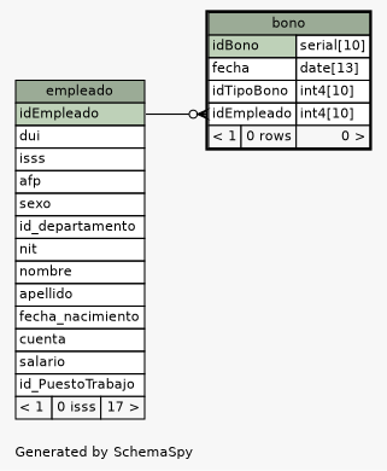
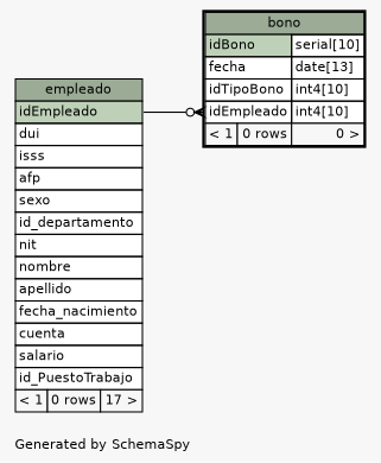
  digraph {
    bgcolor="#f7f7f7"
    fontname=Helvetica
    fontsize=11
    label="\nGenerated by SchemaSpy"
    labeljust=l
    nodesep=0.18
    rankdir=RL
    ranksep=0.46
    node [fontname=Helvetica fontsize=11 shape=plaintext]
    n1 [label=<     <TABLE BORDER="2" CELLBORDER="1" CELLSPACING="0" BGCOLOR="#ffffff">       <TR><TD COLSPAN="3" BGCOLOR="#9bab96" ALIGN="CENTER">bono</TD></TR>       <TR><TD PORT="idBono" COLSPAN="2" BGCOLOR="#bed1b8" ALIGN="LEFT">idBono</TD><TD PORT="idBono.type" ALIGN="LEFT">serial[10]</TD></TR>       <TR><TD PORT="fecha" COLSPAN="2" ALIGN="LEFT">fecha</TD><TD PORT="fecha.type" ALIGN="LEFT">date[13]</TD></TR>       <TR><TD PORT="idTipoBono" COLSPAN="2" ALIGN="LEFT">idTipoBono</TD><TD PORT="idTipoBono.type" ALIGN="LEFT">int4[10]</TD></TR>       <TR><TD PORT="idEmpleado" COLSPAN="2" ALIGN="LEFT">idEmpleado</TD><TD PORT="idEmpleado.type" ALIGN="LEFT">int4[10]</TD></TR>       <TR><TD ALIGN="LEFT" BGCOLOR="#f7f7f7">&lt; 1</TD><TD ALIGN="RIGHT" BGCOLOR="#f7f7f7">0 rows</TD><TD ALIGN="RIGHT" BGCOLOR="#f7f7f7">0 &gt;</TD></TR>     </TABLE>>]
-   n2 [label=<     <TABLE BORDER="0" CELLBORDER="1" CELLSPACING="0" BGCOLOR="#ffffff">       <TR><TD COLSPAN="3" BGCOLOR="#9bab96" ALIGN="CENTER">empleado</TD></TR>       <TR><TD PORT="idEmpleado" COLSPAN="3" BGCOLOR="#bed1b8" ALIGN="LEFT">idEmpleado</TD></TR>       <TR><TD PORT="dui" COLSPAN="3" ALIGN="LEFT">dui</TD></TR>       <TR><TD PORT="isss" COLSPAN="3" ALIGN="LEFT">isss</TD></TR>       <TR><TD PORT="afp" COLSPAN="3" ALIGN="LEFT">afp</TD></TR>       <TR><TD PORT="sexo" COLSPAN="3" ALIGN="LEFT">sexo</TD></TR>       <TR><TD PORT="id_departamento" COLSPAN="3" ALIGN="LEFT">id_departamento</TD></TR>       <TR><TD PORT="nit" COLSPAN="3" ALIGN="LEFT">nit</TD></TR>       <TR><TD PORT="nombre" COLSPAN="3" ALIGN="LEFT">nombre</TD></TR>       <TR><TD PORT="apellido" COLSPAN="3" ALIGN="LEFT">apellido</TD></TR>       <TR><TD PORT="fecha_nacimiento" COLSPAN="3" ALIGN="LEFT">fecha_nacimiento</TD></TR>       <TR><TD PORT="cuenta" COLSPAN="3" ALIGN="LEFT">cuenta</TD></TR>       <TR><TD PORT="salario" COLSPAN="3" ALIGN="LEFT">salario</TD></TR>       <TR><TD PORT="id_PuestoTrabajo" COLSPAN="3" ALIGN="LEFT">id_PuestoTrabajo</TD></TR>       <TR><TD ALIGN="LEFT" BGCOLOR="#f7f7f7">&lt; 1</TD><TD ALIGN="RIGHT" BGCOLOR="#f7f7f7">0 isss</TD><TD ALIGN="RIGHT" BGCOLOR="#f7f7f7">17 &gt;</TD></TR>     </TABLE>>]
+   n2 [label=<     <TABLE BORDER="0" CELLBORDER="1" CELLSPACING="0" BGCOLOR="#ffffff">       <TR><TD COLSPAN="3" BGCOLOR="#9bab96" ALIGN="CENTER">empleado</TD></TR>       <TR><TD PORT="idEmpleado" COLSPAN="3" BGCOLOR="#bed1b8" ALIGN="LEFT">idEmpleado</TD></TR>       <TR><TD PORT="dui" COLSPAN="3" ALIGN="LEFT">dui</TD></TR>       <TR><TD PORT="isss" COLSPAN="3" ALIGN="LEFT">isss</TD></TR>       <TR><TD PORT="afp" COLSPAN="3" ALIGN="LEFT">afp</TD></TR>       <TR><TD PORT="sexo" COLSPAN="3" ALIGN="LEFT">sexo</TD></TR>       <TR><TD PORT="id_departamento" COLSPAN="3" ALIGN="LEFT">id_departamento</TD></TR>       <TR><TD PORT="nit" COLSPAN="3" ALIGN="LEFT">nit</TD></TR>       <TR><TD PORT="nombre" COLSPAN="3" ALIGN="LEFT">nombre</TD></TR>       <TR><TD PORT="apellido" COLSPAN="3" ALIGN="LEFT">apellido</TD></TR>       <TR><TD PORT="fecha_nacimiento" COLSPAN="3" ALIGN="LEFT">fecha_nacimiento</TD></TR>       <TR><TD PORT="cuenta" COLSPAN="3" ALIGN="LEFT">cuenta</TD></TR>       <TR><TD PORT="salario" COLSPAN="3" ALIGN="LEFT">salario</TD></TR>       <TR><TD PORT="id_PuestoTrabajo" COLSPAN="3" ALIGN="LEFT">id_PuestoTrabajo</TD></TR>       <TR><TD ALIGN="LEFT" BGCOLOR="#f7f7f7">&lt; 1</TD><TD ALIGN="RIGHT" BGCOLOR="#f7f7f7">0 rows</TD><TD ALIGN="RIGHT" BGCOLOR="#f7f7f7">17 &gt;</TD></TR>     </TABLE>>]
    n1 -> n2 [arrowhead=none arrowsize=0.8 arrowtail=crowodot dir=back headport="idEmpleado:e" tailport="idEmpleado:w"]
  }
